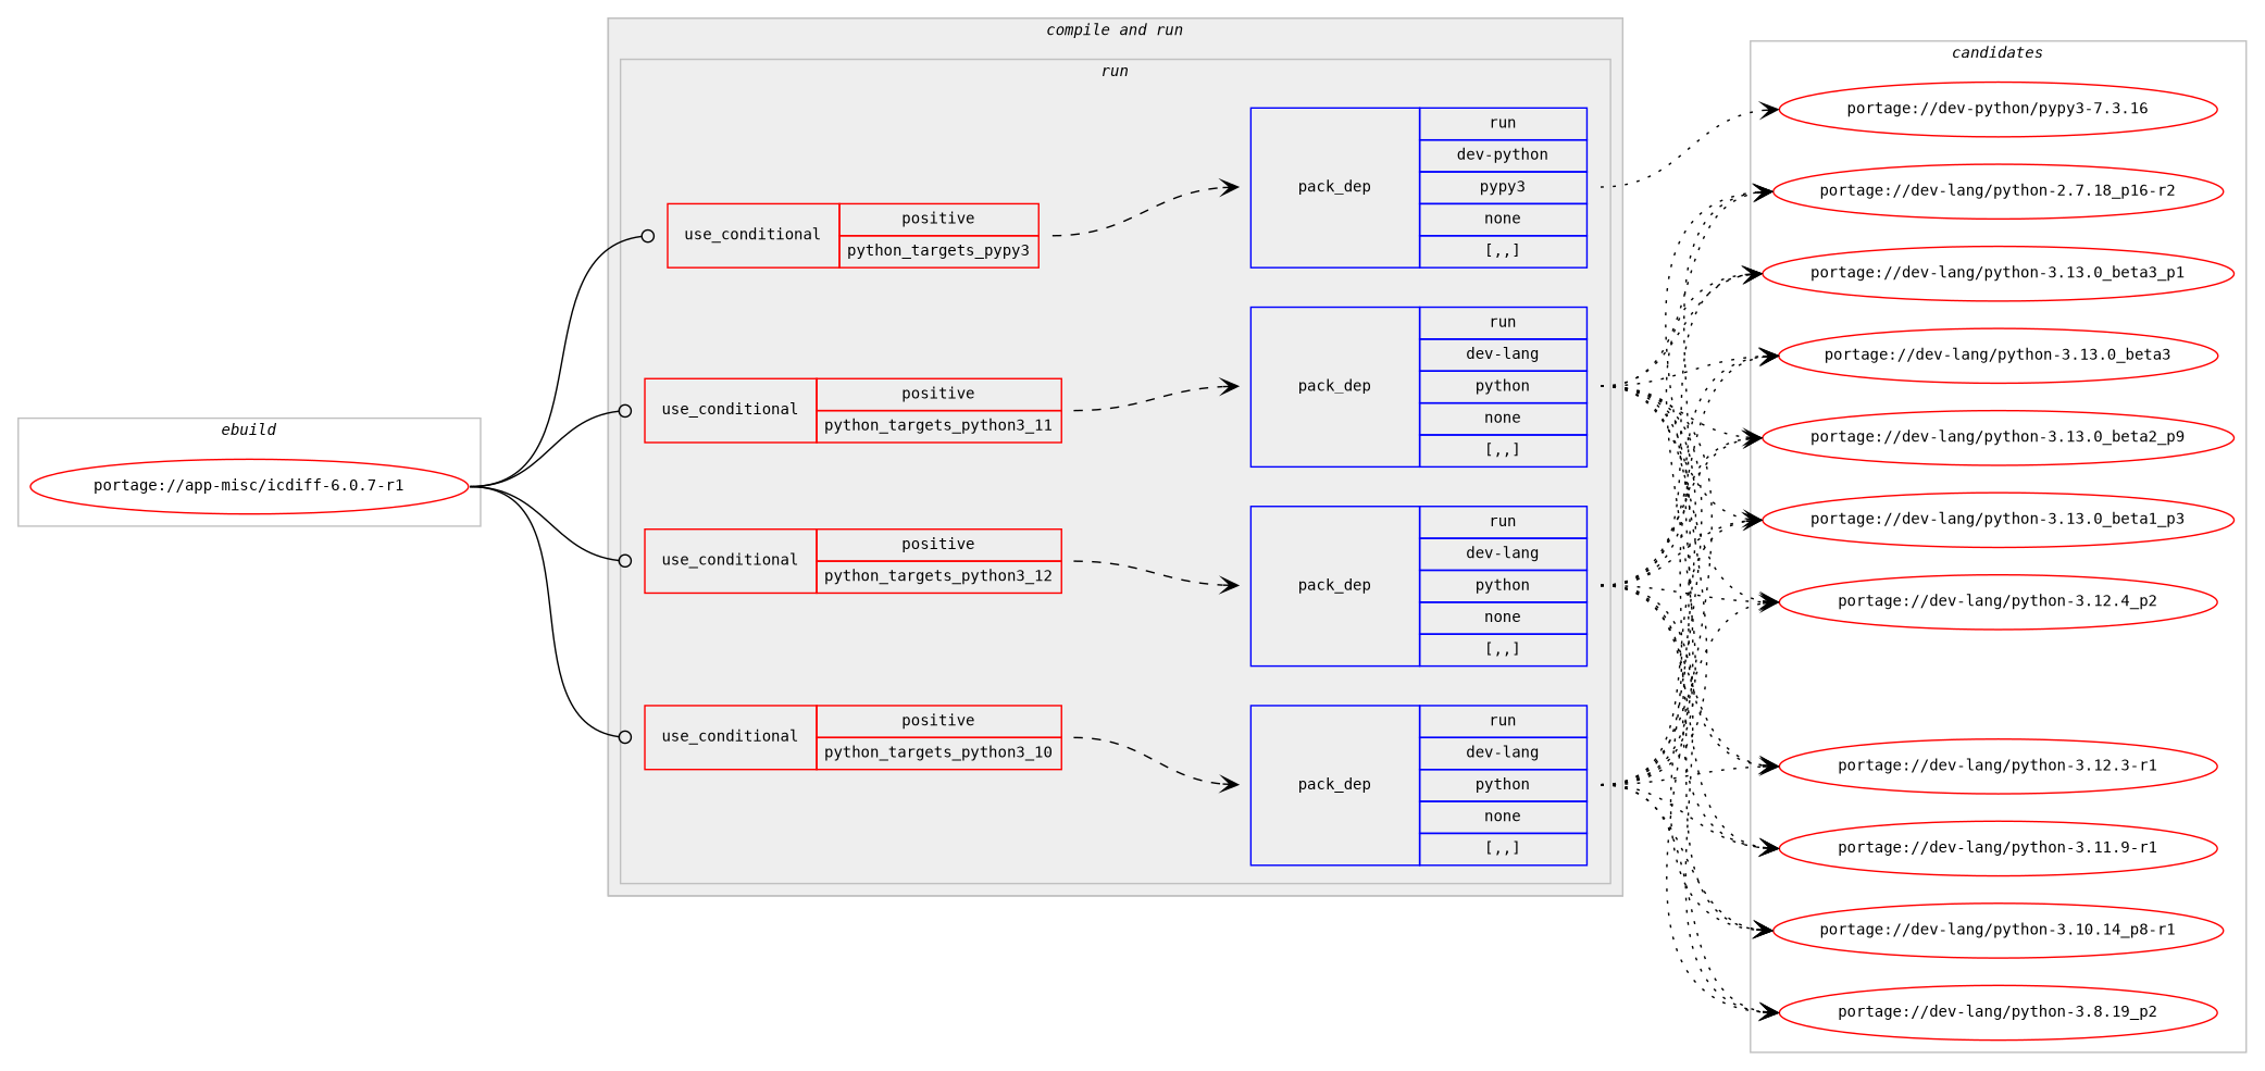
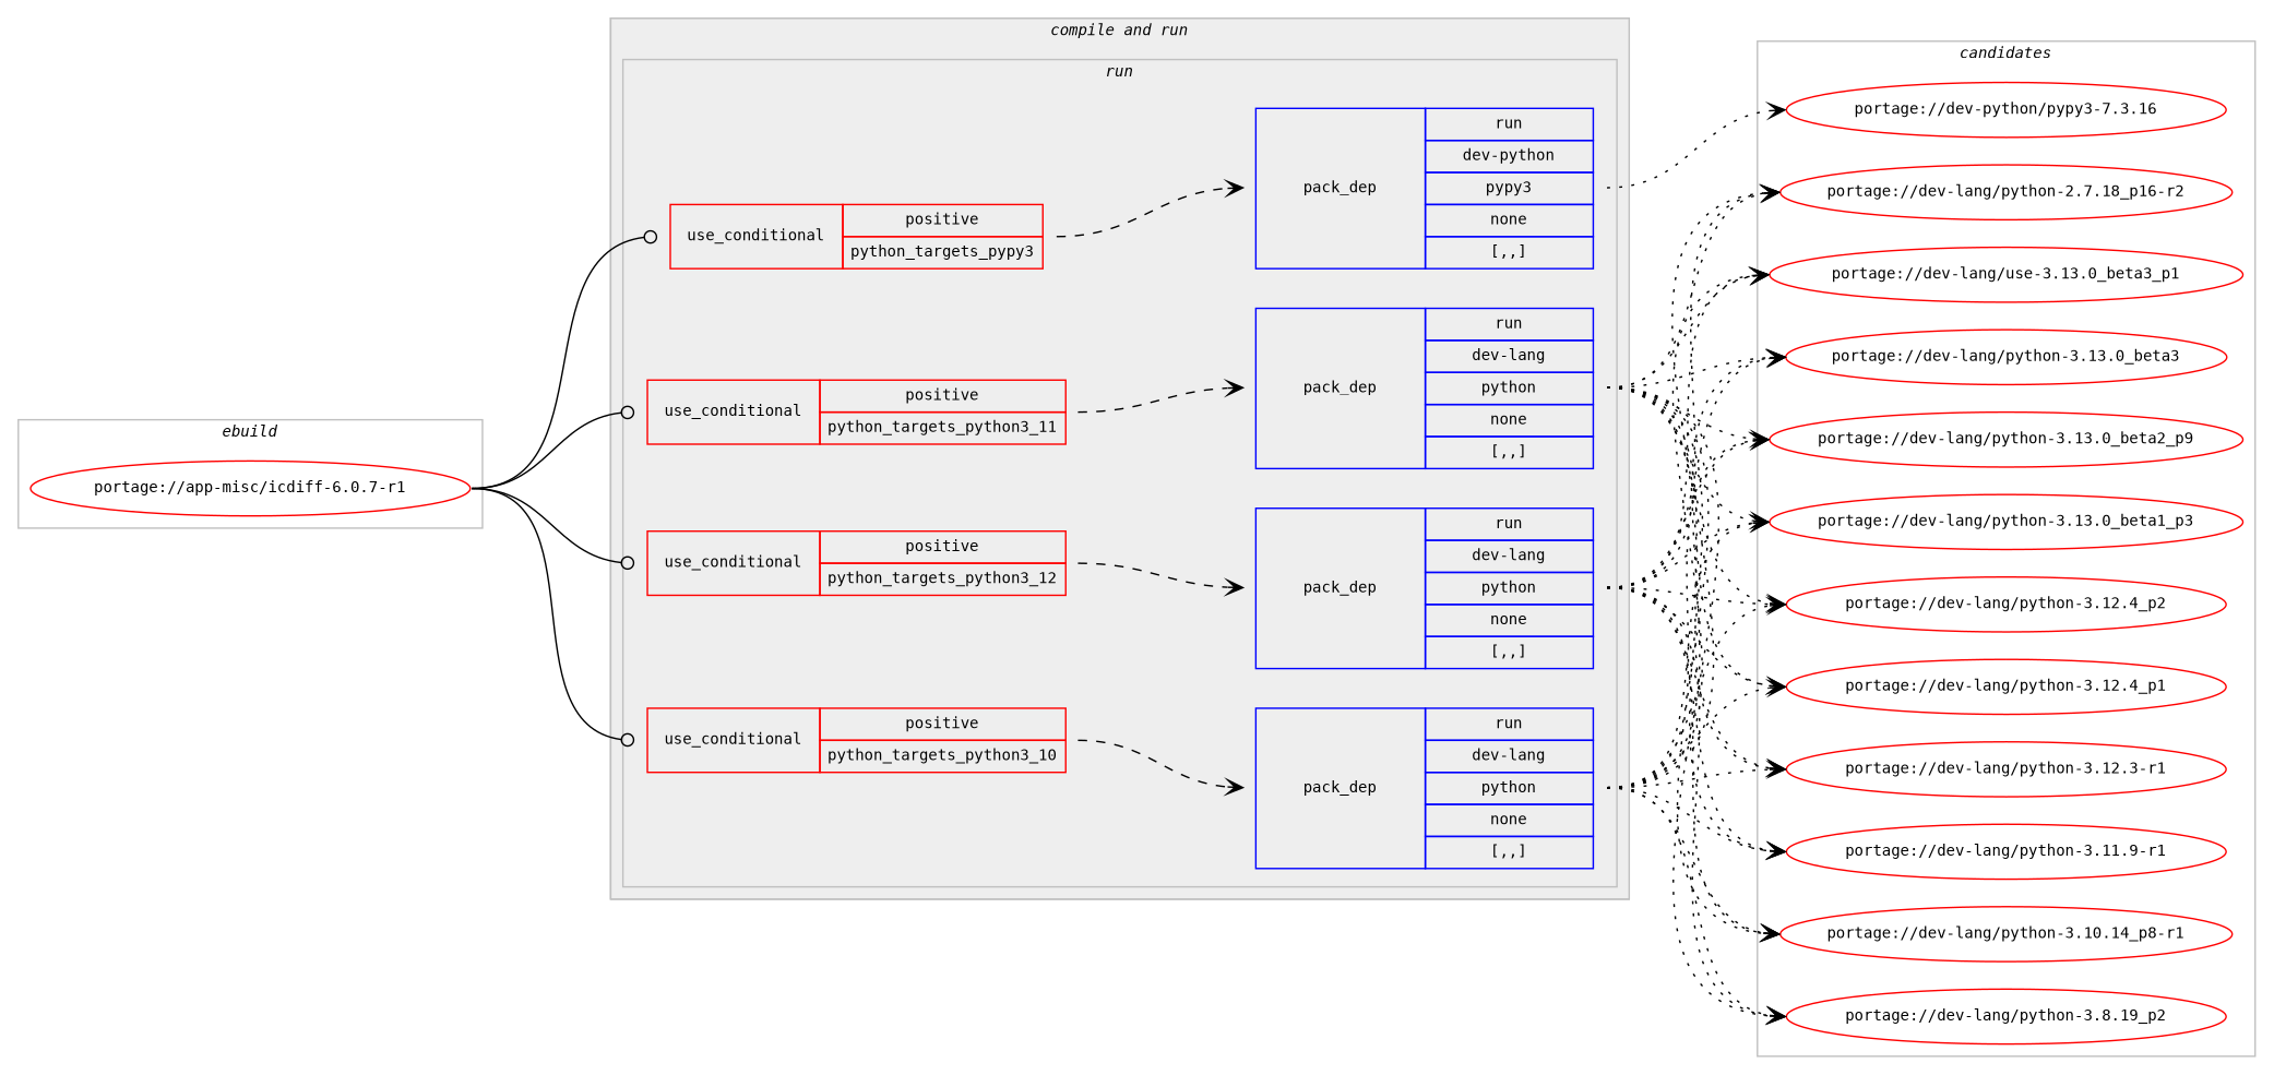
  digraph {
    compound=true
    concentrate=true
    fontname="DejaVu Sans Mono"
    fontsize=10
    newrank=true
    rankdir=LR
    ranksep=1.5
    node [color=red fontname="DejaVu Sans Mono" fontsize=10]
    edge [arrowhead=vee fontname="DejaVu Sans Mono" headport=w style=dotted tailport=e weight=100]
    n1 [label="portage://app-misc/icdiff-6.0.7-r1" width=4]
    n2 [color=blue label=<<TABLE BORDER="0" CELLBORDER="1" CELLSPACING="0" CELLPADDING="4" WIDTH="220"><TR><TD ROWSPAN="6" CELLPADDING="30">pack_dep</TD></TR><TR><TD WIDTH="110">run</TD></TR><TR><TD>dev-python</TD></TR><TR><TD>pypy3</TD></TR><TR><TD>none</TD></TR><TR><TD>[,,]</TD></TR></TABLE>> shape=none]
    n3 [label=<<TABLE BORDER="0" CELLBORDER="1" CELLSPACING="0" CELLPADDING="4"><TR><TD ROWSPAN="3" CELLPADDING="10">use_conditional</TD></TR><TR><TD>positive</TD></TR><TR><TD>python_targets_pypy3</TD></TR></TABLE>> shape=none]
    n4 [color=blue label=<<TABLE BORDER="0" CELLBORDER="1" CELLSPACING="0" CELLPADDING="4" WIDTH="220"><TR><TD ROWSPAN="6" CELLPADDING="30">pack_dep</TD></TR><TR><TD WIDTH="110">run</TD></TR><TR><TD>dev-lang</TD></TR><TR><TD>python</TD></TR><TR><TD>none</TD></TR><TR><TD>[,,]</TD></TR></TABLE>> shape=none]
    n5 [label=<<TABLE BORDER="0" CELLBORDER="1" CELLSPACING="0" CELLPADDING="4"><TR><TD ROWSPAN="3" CELLPADDING="10">use_conditional</TD></TR><TR><TD>positive</TD></TR><TR><TD>python_targets_python3_10</TD></TR></TABLE>> shape=none]
    n6 [color=blue label=<<TABLE BORDER="0" CELLBORDER="1" CELLSPACING="0" CELLPADDING="4" WIDTH="220"><TR><TD ROWSPAN="6" CELLPADDING="30">pack_dep</TD></TR><TR><TD WIDTH="110">run</TD></TR><TR><TD>dev-lang</TD></TR><TR><TD>python</TD></TR><TR><TD>none</TD></TR><TR><TD>[,,]</TD></TR></TABLE>> shape=none]
    n7 [label=<<TABLE BORDER="0" CELLBORDER="1" CELLSPACING="0" CELLPADDING="4"><TR><TD ROWSPAN="3" CELLPADDING="10">use_conditional</TD></TR><TR><TD>positive</TD></TR><TR><TD>python_targets_python3_11</TD></TR></TABLE>> shape=none]
    n8 [color=blue label=<<TABLE BORDER="0" CELLBORDER="1" CELLSPACING="0" CELLPADDING="4" WIDTH="220"><TR><TD ROWSPAN="6" CELLPADDING="30">pack_dep</TD></TR><TR><TD WIDTH="110">run</TD></TR><TR><TD>dev-lang</TD></TR><TR><TD>python</TD></TR><TR><TD>none</TD></TR><TR><TD>[,,]</TD></TR></TABLE>> shape=none]
    n9 [label=<<TABLE BORDER="0" CELLBORDER="1" CELLSPACING="0" CELLPADDING="4"><TR><TD ROWSPAN="3" CELLPADDING="10">use_conditional</TD></TR><TR><TD>positive</TD></TR><TR><TD>python_targets_python3_12</TD></TR></TABLE>> shape=none]
    n10 [label="portage://dev-python/pypy3-7.3.16" width=4]
-   n11 [label="portage://dev-lang/python-3.13.0_beta3_p1" width=4]
+   n11 [label="portage://dev-lang/use-3.13.0_beta3_p1" width=4]
    n12 [label="portage://dev-lang/python-3.13.0_beta3" width=4]
    n13 [label="portage://dev-lang/python-3.13.0_beta2_p9" width=4]
    n14 [label="portage://dev-lang/python-3.13.0_beta1_p3" width=4]
    n15 [label="portage://dev-lang/python-3.12.4_p2" width=4]
+   n16 [label="portage://dev-lang/python-3.12.4_p1" width=4]
    n17 [label="portage://dev-lang/python-3.12.3-r1" width=4]
    n18 [label="portage://dev-lang/python-3.11.9-r1" width=4]
    n19 [label="portage://dev-lang/python-3.10.14_p8-r1" width=4]
    n20 [label="portage://dev-lang/python-3.8.19_p2" width=4]
    n21 [label="portage://dev-lang/python-2.7.18_p16-r2" width=4]
    subgraph cluster_1 {
      color=gray
      label=<<i>ebuild</i>>
      n1
    }
    subgraph cluster_2 {
      color=gray
      label=<<i>dependencies</i>>
      subgraph cluster_3 {
        color=gray
        fillcolor="#eeeeee"
        label=<<i>compile</i>>
        style=filled
      }
      subgraph cluster_4 {
        color=gray
        fillcolor="#eeeeee"
        label=<<i>compile and run</i>>
        style=filled
      }
      subgraph cluster_5 {
        color=gray
        fillcolor="#eeeeee"
        label=<<i>run</i>>
        style=filled
        subgraph sub_6 {
          color=gray
          fillcolor="#eeeeee"
          label=<<i>run</i>>
          style=filled
          n3
          subgraph sub_7 {
            color=gray
            fillcolor="#eeeeee"
            label=<<i>run</i>>
            style=filled
            n2
          }
        }
        subgraph sub_8 {
          color=gray
          fillcolor="#eeeeee"
          label=<<i>run</i>>
          style=filled
          n5
          subgraph sub_9 {
            color=gray
            fillcolor="#eeeeee"
            label=<<i>run</i>>
            style=filled
            n4
          }
        }
        subgraph sub_10 {
          color=gray
          fillcolor="#eeeeee"
          label=<<i>run</i>>
          style=filled
          n7
          subgraph sub_11 {
            color=gray
            fillcolor="#eeeeee"
            label=<<i>run</i>>
            style=filled
            n6
          }
        }
        subgraph sub_12 {
          color=gray
          fillcolor="#eeeeee"
          label=<<i>run</i>>
          style=filled
          n9
          subgraph sub_13 {
            color=gray
            fillcolor="#eeeeee"
            label=<<i>run</i>>
            style=filled
            n8
          }
        }
      }
    }
    subgraph cluster_14 {
      color=gray
      label=<<i>candidates</i>>
      rank=same
      subgraph sub_15 {
        color=black
        label=<<i>candidates</i>>
        nodesep=1
        rank=same
        n10
      }
      subgraph sub_16 {
        color=black
        label=<<i>candidates</i>>
        nodesep=1
        rank=same
        n11
        n12
        n13
        n14
        n15
+       n16
        n17
        n18
        n19
        n20
        n21
      }
      subgraph sub_17 {
        color=black
        label=<<i>candidates</i>>
        nodesep=1
        rank=same
        n11
        n12
        n13
        n14
        n15
+       n16
        n17
        n18
        n19
        n20
        n21
      }
      subgraph sub_18 {
        color=black
        label=<<i>candidates</i>>
        nodesep=1
        rank=same
        n11
        n12
        n13
        n14
        n15
+       n16
        n17
        n18
        n19
        n20
        n21
      }
    }
    n1 -> n3 [arrowhead=odot style=solid weight=20]
    n1 -> n5 [arrowhead=odot style=solid weight=20]
    n1 -> n7 [arrowhead=odot style=solid weight=20]
    n1 -> n9 [arrowhead=odot style=solid weight=20]
    n2 -> n10
    n3 -> n2 [style=dashed weight=20]
    n4 -> n11
    n4 -> n12
    n4 -> n13
    n4 -> n14
    n4 -> n15
+   n4 -> n16
    n4 -> n17
    n4 -> n18
    n4 -> n19
    n4 -> n20
    n4 -> n21
    n5 -> n4 [style=dashed weight=20]
    n6 -> n11
    n6 -> n12
    n6 -> n13
    n6 -> n14
    n6 -> n15
+   n6 -> n16
    n6 -> n17
    n6 -> n18
    n6 -> n19
    n6 -> n20
    n6 -> n21
    n7 -> n6 [style=dashed weight=20]
    n8 -> n11
    n8 -> n12
    n8 -> n13
    n8 -> n14
    n8 -> n15
+   n8 -> n16
    n8 -> n17
    n8 -> n18
    n8 -> n19
    n8 -> n20
    n8 -> n21
    n9 -> n8 [style=dashed weight=20]
  }
